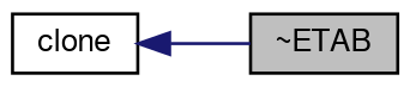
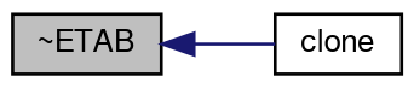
  digraph {
    rankdir=LR
    node [color=black fontname=FreeSans fontsize=10 shape=record]
    n1 [fillcolor=grey75 fontcolor=black height=0.2 label="~ETAB" style=filled width=0.4]
    n2 [height=0.2 label=clone width=0.4]
-   n2 -> n1 [color=midnightblue dir=back fontname=FreeSans fontsize=10 labelfontname=FreeSans labelfontsize=10 style=solid]
+   n1 -> n2 [color=midnightblue dir=back fontname=FreeSans fontsize=10 labelfontname=FreeSans labelfontsize=10 style=solid]
  }
